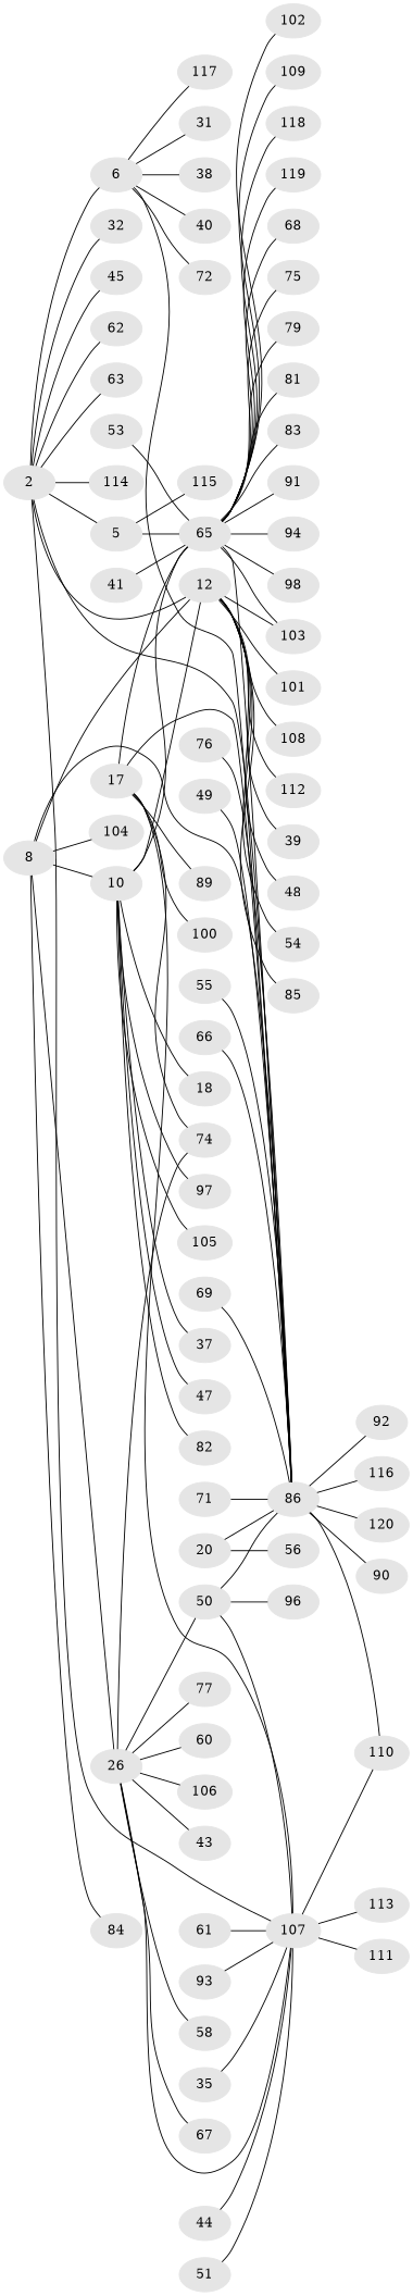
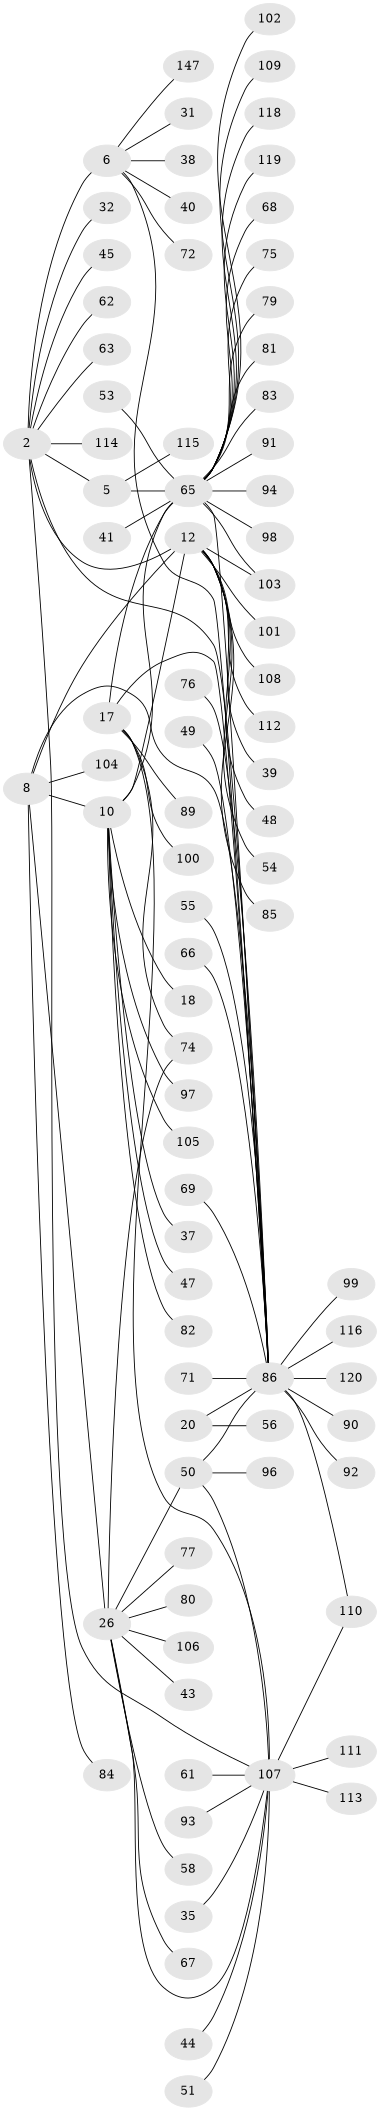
  graph {
    rankdir=LR
    node [color=gray90 style=filled]
    2 [super="+1"]
    5 [super="+3"]
    6 [super="+4"]
    12 [super="+11"]
    32
    45
    62
    63
    86 [super="+24+22+59+33+42"]
    107 [super="+29"]
    114
    65 [super="+13+18+36"]
    115
    31
    38
    40
    72
-   117
+   117 [label=147]
    39
    48
    54
    85
    101 [super="+50+78"]
    103
    108
    112
    90
    92
+   99
    110 [super="+87+95"]
    116 [super="+70"]
    120
    111
    113
    68
    75
    79
    81
    83
    91
    94
    98
    102
    109
    118
    119
    8 [super="+7"]
    10 [super="+9"]
    26 [super="+25"]
    84 [super="+73"]
    104
    37
    47
    82
    n55 [label=18]
    97
    105
    74 [super="+57"]
    n59 [label=50 super="+27"]
    43
    58
    67
    77
-   80 [label=60]
+   80
    106 [super="+64"]
    17 [super="+15+14"]
    89
    100
    20 [super="+19"]
    56
    96
    35
    41
    44
    49
    51
    53
    55
    61 [super="+34"]
    66
    69
    71
    76
    93
    2 -- 5 [weight=4]
    2 -- 6 [weight=4]
    2 -- 12
    2 -- 32
    2 -- 45
    2 -- 62
    2 -- 63
    2 -- 86
    2 -- 107 [weight=2]
    2 -- 114
    5 -- 65
    5 -- 115
    6 -- 86
    6 -- 31
    6 -- 38
    6 -- 40
    6 -- 72
    6 -- 117
    12 -- 39
    12 -- 48
    12 -- 54
    12 -- 85
    12 -- 101
    12 -- 103
    12 -- 108
    12 -- 112
    86 -- 90
    86 -- 92
+   86 -- 99
    86 -- 110
    86 -- 116
    86 -- 120
    107 -- 110
    107 -- 111
    107 -- 113
    65 -- 86
    65 -- 103
    65 -- 68
    65 -- 75
    65 -- 79
    65 -- 81
    65 -- 83
    65 -- 91
    65 -- 94
    65 -- 98
    65 -- 102
    65 -- 109
    65 -- 118
    65 -- 119
    8 -- 12 [weight=4]
    8 -- 86
    8 -- 10 [weight=4]
    8 -- 26
    8 -- 84
    8 -- 104
    10 -- 12 [weight=4]
    10 -- 65 [weight=2]
    10 -- 37
    10 -- 47
    10 -- 82
    10 -- n55
    10 -- 97
    10 -- 105
    26 -- 107 [weight=4]
    26 -- 74
    26 -- n59 [weight=4]
    26 -- 43
    26 -- 58
    26 -- 67
    26 -- 77
    26 -- 80
    26 -- 106
    n59 -- 86 [weight=2]
    n59 -- 107 [weight=4]
    n59 -- 96
    17 -- 86
    17 -- 107
    17 -- 65 [weight=9]
    17 -- 74
    17 -- 89
    17 -- 100
    20 -- 86 [weight=8]
    20 -- 56
    35 -- 107
    41 -- 65
    44 -- 107
    49 -- 86
    51 -- 107
    53 -- 65
    55 -- 86
    61 -- 107
    66 -- 86
    69 -- 86
    71 -- 86
    76 -- 86
    93 -- 107
  }
